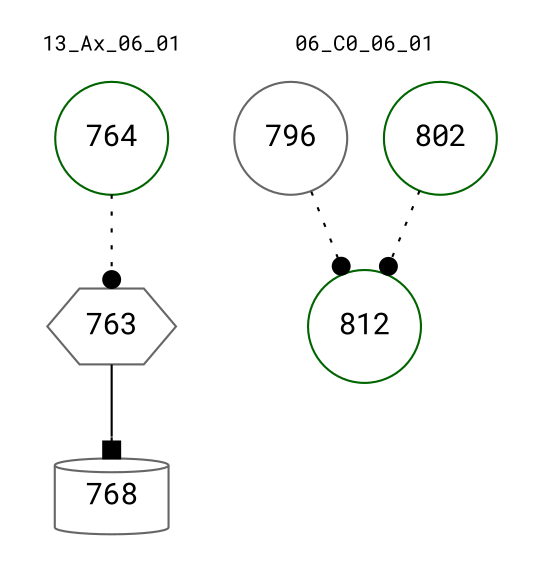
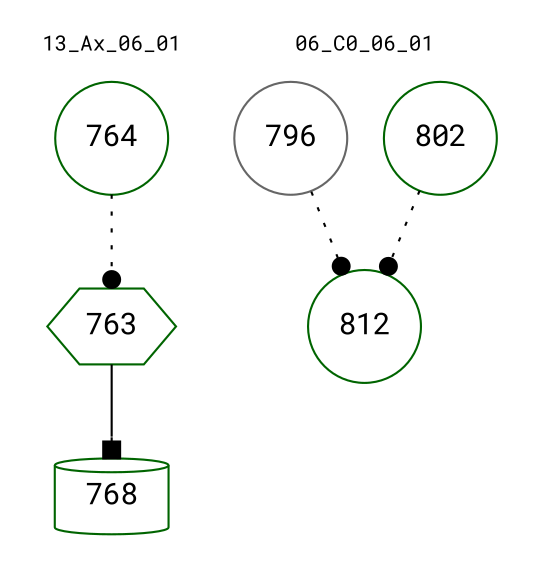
  digraph {
    fontname="Roboto Mono"
    node [color=darkgreen fontname="Roboto Mono" shape=circle]
    edge [arrowhead=dot color=black fontname="Roboto Mono" style=dotted]
    n1 [label=764]
-   n2 [color=gray40 label=763 shape=hexagon]
-   n3 [color=gray40 label=768 shape=cylinder]
+   n2 [label=763 shape=hexagon]
+   n3 [label=768 shape=cylinder]
    n4 [label=802]
    n5 [color=gray40 label=796]
    n6 [label=812]
    subgraph cluster_1 {
      color=white
      fontsize=10
      label="13_Ax_06_01"
      n1
      n2
      n3
    }
    subgraph cluster_2 {
      color=white
      fontsize=10
      label="06_C0_06_01"
      n4
      n5
      n6
    }
    n1 -> n2
    n2 -> n3 [arrowhead=box style=solid]
    n4 -> n6
    n5 -> n6
  }
